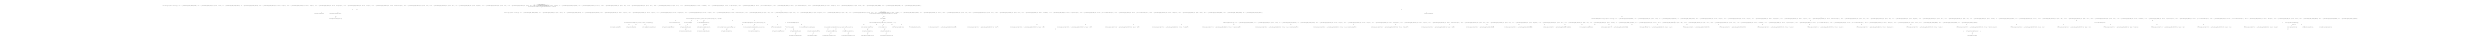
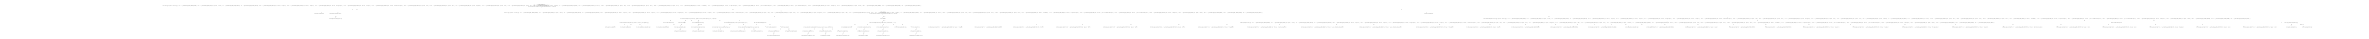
  digraph {
    fontname="Roboto Mono"
    node [fontname="Roboto Mono" shape=ellipse]
    edge [fontname="Roboto Mono"]
    n1 [label="3:CtTypeReferenceImpl@void"]
    n2 [label="3:CtTypeReferenceImpl@Exception"]
    n3 [label="3:CtPackageReferenceImpl@java.lang"]
    n4 [label="4:CtVirtualElement@String[]"]
    n5 [label="4:CtArrayTypeReferenceImpl@String[]"]
    n6 [label="4:CtTypeReferenceImpl@String"]
    n7 [label="5:CtNewArrayImpl@new String[]\{ \"14:5: \" + getCheckMessage(MSG_JAVADOC_MISSING), \"18:9: \" + getCheckMessage(MSG_UNUSED_TAG, \"@param\", \"unused\"), \"24: \" + getCheckMessage(MSG_RETURN_EXPECTED), \"33: \" + getCheckMessage(MSG_RETURN_EXPECTED), \"40:16: \" + getCheckMessage(MSG_EXCPECTED_TAG, \"@throws\", \"Exception\"), \"49:16: \" + getCheckMessage(MSG_EXCPECTED_TAG, \"@throws\", \"Exception\"), \"53:9: \" + getCheckMessage(MSG_UNUSED_TAG, \"@throws\", \"WrongException\"), \"55:16: \" + getCheckMessage(MSG_EXCPECTED_TAG, \"@throws\", \"Exception\"), \"55:27: \" + getCheckMessage(MSG_EXCPECTED_TAG, \"@throws\", \"NullPointerException\"), \"60:22: \" + getCheckMessage(MSG_EXCPECTED_TAG, \"@param\", \"aOne\"), \"68:22: \" + getCheckMessage(MSG_EXCPECTED_TAG, \"@param\", \"aOne\"), \"72:9: \" + getCheckMessage(MSG_UNUSED_TAG, \"@param\", \"WrongParam\"), \"73:23: \" + getCheckMessage(MSG_EXCPECTED_TAG, \"@param\", \"aOne\"), \"73:33: \" + getCheckMessage(MSG_EXCPECTED_TAG, \"@param\", \"aTwo\"), \"78:8: \" + getCheckMessage(MSG_UNUSED_TAG, \"@param\", \"Unneeded\"), \"79: \" + getCheckMessage(MSG_UNUSED_TAG_GENERAL), \"87:8: \" + getCheckMessage(MSG_DUPLICATE_TAG, \"@return\"), \"109:23: \" + getCheckMessage(MSG_EXCPECTED_TAG, \"@param\", \"aOne\"), \"109:55: \" + getCheckMessage(MSG_EXCPECTED_TAG, \"@param\", \"aFour\"), \"109:66: \" + getCheckMessage(MSG_EXCPECTED_TAG, \"@param\", \"aFive\"), \"178:8: \" + getCheckMessage(MSG_UNUSED_TAG, \"@throws\", \"ThreadDeath\"), \"179:8: \" + getCheckMessage(MSG_UNUSED_TAG, \"@throws\", \"ArrayStoreException\"), \"236:8: \" + getCheckMessage(MSG_UNUSED_TAG, \"@throws\", \"java.io.FileNotFoundException\"), \"254:8: \" + getCheckMessage(MSG_UNUSED_TAG, \"@throws\", \"java.io.FileNotFoundException\"), \"256:28: \" + getCheckMessage(MSG_EXCPECTED_TAG, \"@throws\", \"IOException\"), \"262:8: \" + getCheckMessage(MSG_UNUSED_TAG, \"@param\", \"aParam\"), \"320:9: \" + getCheckMessage(MSG_JAVADOC_MISSING), \"329:5: \" + getCheckMessage(MSG_JAVADOC_MISSING), \"333: \" + getCheckMessage(MSG_UNUSED_TAG_GENERAL) \}"]
    n8 [label="5:CtArrayTypeReferenceImpl@String[]"]
    n9 [label="6:CtBinaryOperatorImpl@\"14:5: \" + getCheckMessage(MSG_JAVADOC_MISSING)"]
    n10 [label="7:CtBinaryOperatorImpl@\"18:9: \" + getCheckMessage(MSG_UNUSED_TAG, \"@param\", \"unused\")"]
    n11 [label="8:CtBinaryOperatorImpl@\"24: \" + getCheckMessage(MSG_RETURN_EXPECTED)"]
    n12 [label="9:CtBinaryOperatorImpl@\"33: \" + getCheckMessage(MSG_RETURN_EXPECTED)"]
    n13 [label="10:CtBinaryOperatorImpl@\"40:16: \" + getCheckMessage(MSG_EXCPECTED_TAG, \"@throws\", \"Exception\")"]
    n14 [label="11:CtBinaryOperatorImpl@\"49:16: \" + getCheckMessage(MSG_EXCPECTED_TAG, \"@throws\", \"Exception\")"]
    n15 [label="12:CtBinaryOperatorImpl@\"53:9: \" + getCheckMessage(MSG_UNUSED_TAG, \"@throws\", \"WrongException\")"]
    n16 [label="13:CtBinaryOperatorImpl@\"55:16: \" + getCheckMessage(MSG_EXCPECTED_TAG, \"@throws\", \"Exception\")"]
    n17 [label="14:CtBinaryOperatorImpl@\"55:27: \" + getCheckMessage(MSG_EXCPECTED_TAG, \"@throws\", \"NullPointerException\")"]
    n18 [label="15:CtBinaryOperatorImpl@\"60:22: \" + getCheckMessage(MSG_EXCPECTED_TAG, \"@param\", \"aOne\")"]
    n19 [label="16:CtBinaryOperatorImpl@\"68:22: \" + getCheckMessage(MSG_EXCPECTED_TAG, \"@param\", \"aOne\")"]
    n20 [label="17:CtBinaryOperatorImpl@\"72:9: \" + getCheckMessage(MSG_UNUSED_TAG, \"@param\", \"WrongParam\")"]
    n21 [label="18:CtBinaryOperatorImpl@\"73:23: \" + getCheckMessage(MSG_EXCPECTED_TAG, \"@param\", \"aOne\")"]
    n22 [label="19:CtBinaryOperatorImpl@\"73:33: \" + getCheckMessage(MSG_EXCPECTED_TAG, \"@param\", \"aTwo\")"]
    n23 [label="20:CtBinaryOperatorImpl@\"78:8: \" + getCheckMessage(MSG_UNUSED_TAG, \"@param\", \"Unneeded\")"]
    n24 [label="21:CtBinaryOperatorImpl@\"79: \" + getCheckMessage(MSG_UNUSED_TAG_GENERAL)"]
    n25 [label="22:CtBinaryOperatorImpl@\"87:8: \" + getCheckMessage(MSG_DUPLICATE_TAG, \"@return\")"]
    n26 [label="23:CtBinaryOperatorImpl@\"109:23: \" + getCheckMessage(MSG_EXCPECTED_TAG, \"@param\", \"aOne\")"]
    n27 [label="24:CtBinaryOperatorImpl@\"109:55: \" + getCheckMessage(MSG_EXCPECTED_TAG, \"@param\", \"aFour\")"]
    n28 [label="25:CtBinaryOperatorImpl@\"109:66: \" + getCheckMessage(MSG_EXCPECTED_TAG, \"@param\", \"aFive\")"]
    n29 [label="26:CtBinaryOperatorImpl@\"178:8: \" + getCheckMessage(MSG_UNUSED_TAG, \"@throws\", \"ThreadDeath\")"]
    n30 [label="27:CtBinaryOperatorImpl@\"179:8: \" + getCheckMessage(MSG_UNUSED_TAG, \"@throws\", \"ArrayStoreException\")"]
    n31 [label="28:CtBinaryOperatorImpl@\"236:8: \" + getCheckMessage(MSG_UNUSED_TAG, \"@throws\", \"java.io.FileNotFoundException\")"]
    n32 [label="29:CtBinaryOperatorImpl@\"254:8: \" + getCheckMessage(MSG_UNUSED_TAG, \"@throws\", \"java.io.FileNotFoundException\")"]
    n33 [label="30:CtBinaryOperatorImpl@\"256:28: \" + getCheckMessage(MSG_EXCPECTED_TAG, \"@throws\", \"IOException\")"]
    n34 [label="31:CtBinaryOperatorImpl@\"262:8: \" + getCheckMessage(MSG_UNUSED_TAG, \"@param\", \"aParam\")"]
    n35 [label="32:CtBinaryOperatorImpl@\"320:9: \" + getCheckMessage(MSG_JAVADOC_MISSING)"]
    n36 [label="33:CtBinaryOperatorImpl@\"329:5: \" + getCheckMessage(MSG_JAVADOC_MISSING)"]
    n37 [label="34:CtBinaryOperatorImpl@\"333: \" + getCheckMessage(MSG_UNUSED_TAG_GENERAL)"]
    n38 [label="4:CtVirtualElement@expected"]
    n39 [label="36:CtVariableReadImpl@expected"]
    n40 [label="36:CtLocalVariableReferenceImpl@expected"]
    n41 [label="4:CtLocalVariableImpl@final String[] expected = new String[]\{ \"14:5: \" + getCheckMessage(MSG_JAVADOC_MISSING), \"18:9: \" + getCheckMessage(MSG_UNUSED_TAG, \"@param\", \"unused\"), \"24: \" + getCheckMessage(MSG_RETURN_EXPECTED), \"33: \" + getCheckMessage(MSG_RETURN_EXPECTED), \"40:16: \" + getCheckMessage(MSG_EXCPECTED_TAG, \"@throws\", \"Exception\"), \"49:16: \" + getCheckMessage(MSG_EXCPECTED_TAG, \"@throws\", \"Exception\"), \"53:9: \" + getCheckMessage(MSG_UNUSED_TAG, \"@throws\", \"WrongException\"), \"55:16: \" + getCheckMessage(MSG_EXCPECTED_TAG, \"@throws\", \"Exception\"), \"55:27: \" + getCheckMessage(MSG_EXCPECTED_TAG, \"@throws\", \"NullPointerException\"), \"60:22: \" + getCheckMessage(MSG_EXCPECTED_TAG, \"@param\", \"aOne\"), \"68:22: \" + getCheckMessage(MSG_EXCPECTED_TAG, \"@param\", \"aOne\"), \"72:9: \" + getCheckMessage(MSG_UNUSED_TAG, \"@param\", \"WrongParam\"), \"73:23: \" + getCheckMessage(MSG_EXCPECTED_TAG, \"@param\", \"aOne\"), \"73:33: \" + getCheckMessage(MSG_EXCPECTED_TAG, \"@param\", \"aTwo\"), \"78:8: \" + getCheckMessage(MSG_UNUSED_TAG, \"@param\", \"Unneeded\"), \"79: \" + getCheckMessage(MSG_UNUSED_TAG_GENERAL), \"87:8: \" + getCheckMessage(MSG_DUPLICATE_TAG, \"@return\"), \"109:23: \" + getCheckMessage(MSG_EXCPECTED_TAG, \"@param\", \"aOne\"), \"109:55: \" + getCheckMessage(MSG_EXCPECTED_TAG, \"@param\", \"aFour\"), \"109:66: \" + getCheckMessage(MSG_EXCPECTED_TAG, \"@param\", \"aFive\"), \"178:8: \" + getCheckMessage(MSG_UNUSED_TAG, \"@throws\", \"ThreadDeath\"), \"179:8: \" + getCheckMessage(MSG_UNUSED_TAG, \"@throws\", \"ArrayStoreException\"), \"236:8: \" + getCheckMessage(MSG_UNUSED_TAG, \"@throws\", \"java.io.FileNotFoundException\"), \"254:8: \" + getCheckMessage(MSG_UNUSED_TAG, \"@throws\", \"java.io.FileNotFoundException\"), \"256:28: \" + getCheckMessage(MSG_EXCPECTED_TAG, \"@throws\", \"IOException\"), \"262:8: \" + getCheckMessage(MSG_UNUSED_TAG, \"@param\", \"aParam\"), \"320:9: \" + getCheckMessage(MSG_JAVADOC_MISSING), \"329:5: \" + getCheckMessage(MSG_JAVADOC_MISSING), \"333: \" + getCheckMessage(MSG_UNUSED_TAG_GENERAL) \}"]
    n42 [label="36:CtExecutableReferenceImpl@verify(<unknown>,<unknown>,java.lang.String[])"]
    n43 [label="36:CtTypeReferenceImpl@null"]
    n44 [label="36:CtTypeReferenceImpl@null"]
    n45 [label="36:CtArrayTypeReferenceImpl@String[]"]
    n46 [label="36:CtVirtualElement@verify"]
    n47 [label="36:CtTypeAccessImpl@PlaceHold"]
    n48 [label="36:CtTypeReferenceImpl@PlaceHold"]
    n49 [label="36:CtThisAccessImpl@"]
    n50 [label="36:CtTypeReferenceImpl@PlaceHold"]
    n51 [label="36:CtFieldReferenceImpl@checkConfig"]
    n52 [label="36:CtTypeReferenceImpl@PlaceHold"]
    n53 [label="36:CtFieldReadImpl@checkConfig"]
    n54 [label="36:CtExecutableReferenceImpl@getPath(java.lang.String)"]
    n55 [label="36:CtTypeReferenceImpl@String"]
    n56 [label="36:CtVirtualElement@getPath"]
    n57 [label="36:CtTypeAccessImpl@PlaceHold"]
    n58 [label="36:CtTypeReferenceImpl@PlaceHold"]
    n59 [label="36:CtThisAccessImpl@"]
    n60 [label="36:CtTypeReferenceImpl@PlaceHold"]
    n61 [label="36:CtLiteralImpl@\"checks/javadoc/InputTags.java\""]
    n62 [label="36:CtTypeReferenceImpl@String"]
    n63 [label="36:CtInvocationImpl@getPath(\"checks/javadoc/InputTags.java\")"]
    n64 [label="36:CtInvocationImpl@verify(checkConfig, getPath(\"checks/javadoc/InputTags.java\"), expected)"]
    n65 [label="3:CtBlockImpl@\{\n    final String[] expected = new String[]\{ \"14:5: \" + getCheckMessage(MSG_JAVADOC_MISSING), \"18:9: \" + getCheckMessage(MSG_UNUSED_TAG, \"@param\", \"unused\"), \"24: \" + getCheckMessage(MSG_RETURN_EXPECTED), \"33: \" + getCheckMessage(MSG_RETURN_EXPECTED), \"40:16: \" + getCheckMessage(MSG_EXCPECTED_TAG, \"@throws\", \"Exception\"), \"49:16: \" + getCheckMessage(MSG_EXCPECTED_TAG, \"@throws\", \"Exception\"), \"53:9: \" + getCheckMessage(MSG_UNUSED_TAG, \"@throws\", \"WrongException\"), \"55:16: \" + getCheckMessage(MSG_EXCPECTED_TAG, \"@throws\", \"Exception\"), \"55:27: \" + getCheckMessage(MSG_EXCPECTED_TAG, \"@throws\", \"NullPointerException\"), \"60:22: \" + getCheckMessage(MSG_EXCPECTED_TAG, \"@param\", \"aOne\"), \"68:22: \" + getCheckMessage(MSG_EXCPECTED_TAG, \"@param\", \"aOne\"), \"72:9: \" + getCheckMessage(MSG_UNUSED_TAG, \"@param\", \"WrongParam\"), \"73:23: \" + getCheckMessage(MSG_EXCPECTED_TAG, \"@param\", \"aOne\"), \"73:33: \" + getCheckMessage(MSG_EXCPECTED_TAG, \"@param\", \"aTwo\"), \"78:8: \" + getCheckMessage(MSG_UNUSED_TAG, \"@param\", \"Unneeded\"), \"79: \" + getCheckMessage(MSG_UNUSED_TAG_GENERAL), \"87:8: \" + getCheckMessage(MSG_DUPLICATE_TAG, \"@return\"), \"109:23: \" + getCheckMessage(MSG_EXCPECTED_TAG, \"@param\", \"aOne\"), \"109:55: \" + getCheckMessage(MSG_EXCPECTED_TAG, \"@param\", \"aFour\"), \"109:66: \" + getCheckMessage(MSG_EXCPECTED_TAG, \"@param\", \"aFive\"), \"178:8: \" + getCheckMessage(MSG_UNUSED_TAG, \"@throws\", \"ThreadDeath\"), \"179:8: \" + getCheckMessage(MSG_UNUSED_TAG, \"@throws\", \"ArrayStoreException\"), \"236:8: \" + getCheckMessage(MSG_UNUSED_TAG, \"@throws\", \"java.io.FileNotFoundException\"), \"254:8: \" + getCheckMessage(MSG_UNUSED_TAG, \"@throws\", \"java.io.FileNotFoundException\"), \"256:28: \" + getCheckMessage(MSG_EXCPECTED_TAG, \"@throws\", \"IOException\"), \"262:8: \" + getCheckMessage(MSG_UNUSED_TAG, \"@param\", \"aParam\"), \"320:9: \" + getCheckMessage(MSG_JAVADOC_MISSING), \"329:5: \" + getCheckMessage(MSG_JAVADOC_MISSING), \"333: \" + getCheckMessage(MSG_UNUSED_TAG_GENERAL) \};\n    verify(checkConfig, getPath(\"checks/javadoc/InputTags.java\"), expected);\n\}"]
    n66 [label="4:Insert@INSERT"]
    n67 [label="4:CtInvocationImpl@checkConfig.addAttribute(\"validateThrows\", \"true\")"]
    n68 [label="3:CtMethodImpl@@Test\npublic void testTags() throws Exception \{\n    final String[] expected = new String[]\{ \"14:5: \" + getCheckMessage(MSG_JAVADOC_MISSING), \"18:9: \" + getCheckMessage(MSG_UNUSED_TAG, \"@param\", \"unused\"), \"24: \" + getCheckMessage(MSG_RETURN_EXPECTED), \"33: \" + getCheckMessage(MSG_RETURN_EXPECTED), \"40:16: \" + getCheckMessage(MSG_EXCPECTED_TAG, \"@throws\", \"Exception\"), \"49:16: \" + getCheckMessage(MSG_EXCPECTED_TAG, \"@throws\", \"Exception\"), \"53:9: \" + getCheckMessage(MSG_UNUSED_TAG, \"@throws\", \"WrongException\"), \"55:16: \" + getCheckMessage(MSG_EXCPECTED_TAG, \"@throws\", \"Exception\"), \"55:27: \" + getCheckMessage(MSG_EXCPECTED_TAG, \"@throws\", \"NullPointerException\"), \"60:22: \" + getCheckMessage(MSG_EXCPECTED_TAG, \"@param\", \"aOne\"), \"68:22: \" + getCheckMessage(MSG_EXCPECTED_TAG, \"@param\", \"aOne\"), \"72:9: \" + getCheckMessage(MSG_UNUSED_TAG, \"@param\", \"WrongParam\"), \"73:23: \" + getCheckMessage(MSG_EXCPECTED_TAG, \"@param\", \"aOne\"), \"73:33: \" + getCheckMessage(MSG_EXCPECTED_TAG, \"@param\", \"aTwo\"), \"78:8: \" + getCheckMessage(MSG_UNUSED_TAG, \"@param\", \"Unneeded\"), \"79: \" + getCheckMessage(MSG_UNUSED_TAG_GENERAL), \"87:8: \" + getCheckMessage(MSG_DUPLICATE_TAG, \"@return\"), \"109:23: \" + getCheckMessage(MSG_EXCPECTED_TAG, \"@param\", \"aOne\"), \"109:55: \" + getCheckMessage(MSG_EXCPECTED_TAG, \"@param\", \"aFour\"), \"109:66: \" + getCheckMessage(MSG_EXCPECTED_TAG, \"@param\", \"aFive\"), \"178:8: \" + getCheckMessage(MSG_UNUSED_TAG, \"@throws\", \"ThreadDeath\"), \"179:8: \" + getCheckMessage(MSG_UNUSED_TAG, \"@throws\", \"ArrayStoreException\"), \"236:8: \" + getCheckMessage(MSG_UNUSED_TAG, \"@throws\", \"java.io.FileNotFoundException\"), \"254:8: \" + getCheckMessage(MSG_UNUSED_TAG, \"@throws\", \"java.io.FileNotFoundException\"), \"256:28: \" + getCheckMessage(MSG_EXCPECTED_TAG, \"@throws\", \"IOException\"), \"262:8: \" + getCheckMessage(MSG_UNUSED_TAG, \"@param\", \"aParam\"), \"320:9: \" + getCheckMessage(MSG_JAVADOC_MISSING), \"329:5: \" + getCheckMessage(MSG_JAVADOC_MISSING), \"333: \" + getCheckMessage(MSG_UNUSED_TAG_GENERAL) \};\n    verify(checkConfig, getPath(\"checks/javadoc/InputTags.java\"), expected);\n\}"]
    n69 [label="4:CtAnnotationImpl@@Test"]
    n70 [label="4:CtFieldReadImpl@checkConfig"]
    n71 [label="4:CtExecutableReferenceImpl@addAttribute(java.lang.String,java.lang.String)"]
    n72 [label="4:CtLiteralImpl@\"validateThrows\""]
    n73 [label="4:CtLiteralImpl@\"true\""]
    n74 [label="3:CtVirtualElement@addAttribute"]
    n75 [label="4:CtPackageReferenceImpl@"]
    n76 [label="4:CtTypeReferenceImpl@PlaceHold"]
    n77 [label="4:CtFieldReferenceImpl@checkConfig"]
    n78 [label="4:CtPackageReferenceImpl@"]
    n79 [label="4:CtTypeReferenceImpl@checkConfig"]
    n80 [label="4:CtPackageReferenceImpl@java.lang"]
    n81 [label="4:CtTypeReferenceImpl@String"]
    n82 [label="4:CtPackageReferenceImpl@java.lang"]
    n83 [label="4:CtTypeReferenceImpl@String"]
    n84 [label="4:CtPackageReferenceImpl@java.lang"]
    n85 [label="4:CtTypeReferenceImpl@String"]
    n86 [label="4:CtPackageReferenceImpl@java.lang"]
    n87 [label="4:CtTypeReferenceImpl@String"]
    n2 -> n3 [label=AST]
    n5 -> n4 [label="Define-Use"]
    n5 -> n6 [label=AST]
    n7 -> n8 [label=AST]
    n7 -> n9 [label=AST]
    n7 -> n10 [label=AST]
    n7 -> n11 [label=AST]
    n7 -> n12 [label=AST]
    n7 -> n13 [label=AST]
    n7 -> n14 [label=AST]
    n7 -> n15 [label=AST]
    n7 -> n16 [label=AST]
    n7 -> n17 [label=AST]
    n7 -> n18 [label=AST]
    n7 -> n19 [label=AST]
    n7 -> n20 [label=AST]
    n7 -> n21 [label=AST]
    n7 -> n22 [label=AST]
    n7 -> n23 [label=AST]
    n7 -> n24 [label=AST]
    n7 -> n25 [label=AST]
    n7 -> n26 [label=AST]
    n7 -> n27 [label=AST]
    n7 -> n28 [label=AST]
    n7 -> n29 [label=AST]
    n7 -> n30 [label=AST]
    n7 -> n31 [label=AST]
    n7 -> n32 [label=AST]
    n7 -> n33 [label=AST]
    n7 -> n34 [label=AST]
    n7 -> n35 [label=AST]
    n7 -> n36 [label=AST]
    n7 -> n37 [label=AST]
-   n39 -> n40 [label=AST]
+   n54 -> n40 [label=AST]
    n41 -> n5 [label=AST]
    n41 -> n7 [label=AST]
    n41 -> n38 [label=AST]
    n42 -> n43 [label=AST]
    n42 -> n44 [label=AST]
    n42 -> n45 [label=AST]
    n47 -> n48 [label=AST]
    n49 -> n47 [label=AST]
    n49 -> n50 [label=AST]
    n51 -> n52 [label=AST]
    n53 -> n51 [label="Define-Use"]
    n54 -> n55 [label=AST]
    n57 -> n58 [label=AST]
    n59 -> n57 [label=AST]
    n59 -> n60 [label=AST]
    n61 -> n62 [label=AST]
    n63 -> n54 [label=AST]
    n63 -> n56 [label=AST]
    n63 -> n59 [label=AST]
    n63 -> n61 [label=AST]
    n64 -> n39 [label=AST]
    n64 -> n42 [label=AST]
    n64 -> n46 [label=AST]
    n64 -> n49 [label=AST]
    n64 -> n53 [label=AST]
    n64 -> n63 [label=AST]
    n65 -> n41 [label=AST]
    n65 -> n64 [label=AST]
    n65 -> n66 [label=Action]
    n66 -> n67 [label=Action]
    n67 -> n70 [label=AST]
    n67 -> n71 [label=AST]
    n67 -> n72 [label=AST]
    n67 -> n73 [label=AST]
    n67 -> n74 [label=AST]
    n68 -> n1 [label=AST]
    n68 -> n2 [label=AST]
    n68 -> n65 [label=AST]
    n68 -> n69 [label=AST]
    n70 -> n76 [label=AST]
    n71 -> n79 [label=AST]
    n71 -> n81 [label=AST]
    n71 -> n83 [label=AST]
    n72 -> n85 [label=AST]
    n73 -> n87 [label=AST]
    n76 -> n75 [label=AST]
    n77 -> n76 [label=AST]
    n79 -> n78 [label=AST]
    n81 -> n80 [label=AST]
    n83 -> n82 [label=AST]
    n85 -> n84 [label=AST]
    n87 -> n86 [label=AST]
  }
